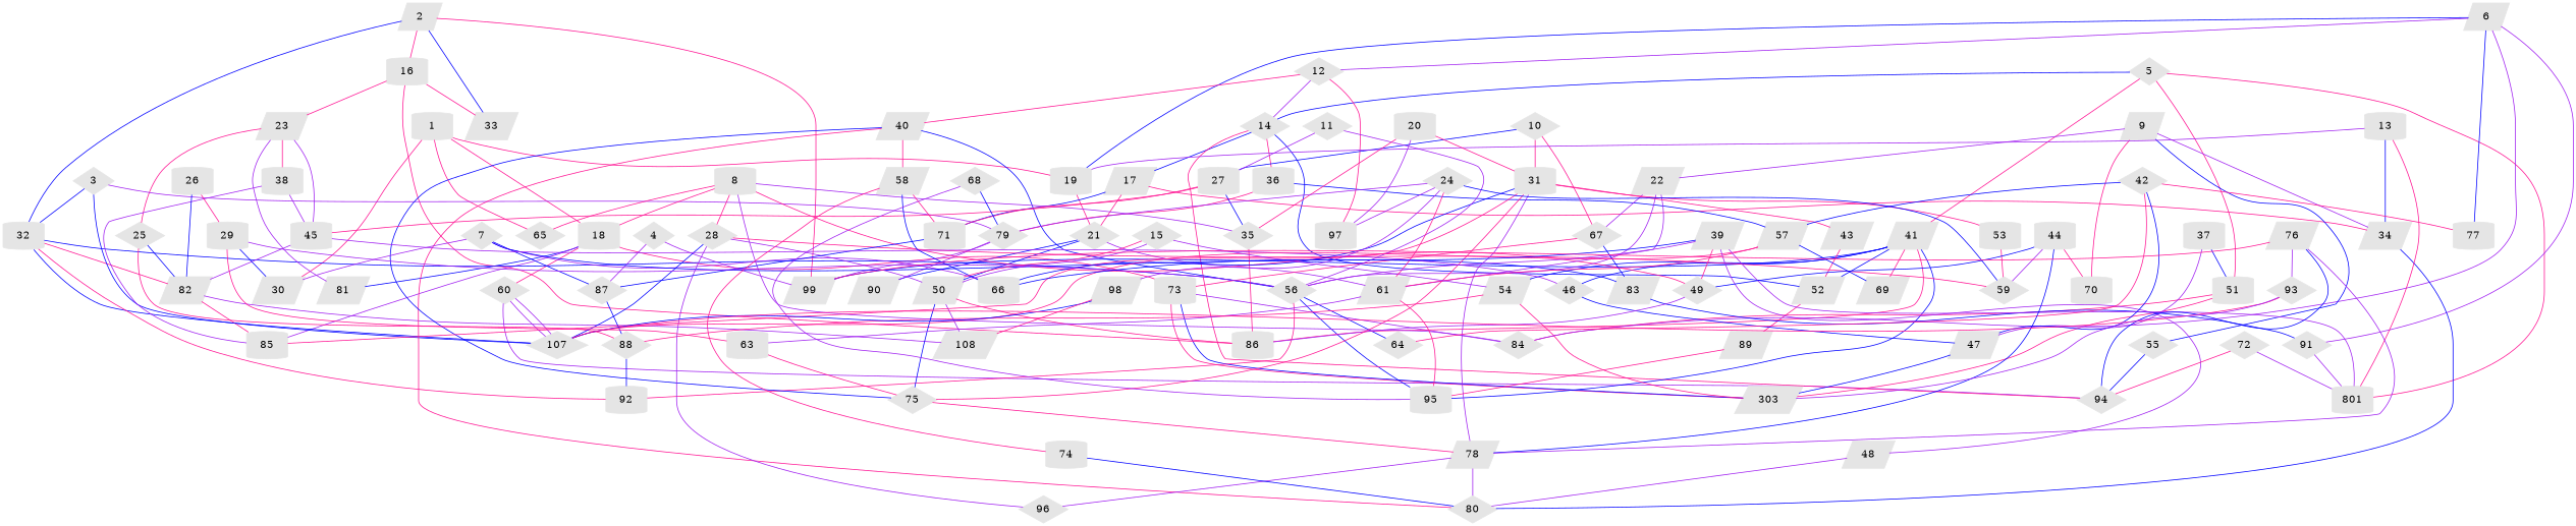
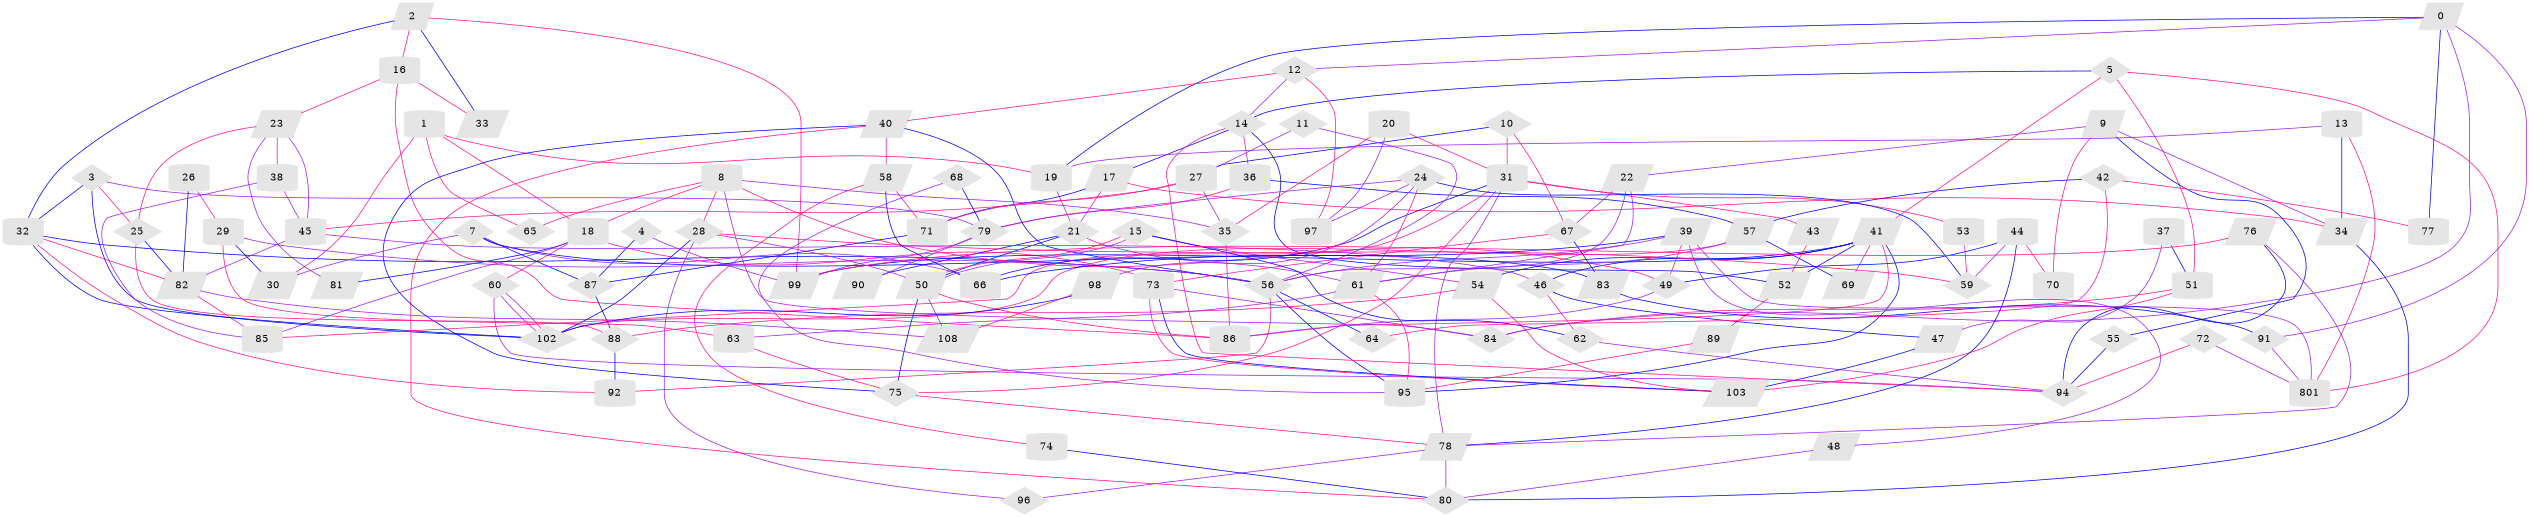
  graph {
    node [color=gray90 shape=diamond style=filled]
    edge [color=deeppink]
    1 [shape=cylinder]
    18 [shape=cylinder]
    19 [shape=cylinder]
    30 [shape=parallelogram]
    65
    60
    73 [shape=cylinder]
    81 [shape=parallelogram]
    85 [shape=cylinder]
    21
    2 [shape=parallelogram]
    16 [shape=cylinder]
    32 [shape=cylinder]
    33 [shape=parallelogram]
    99 [shape=parallelogram]
    23 [shape=parallelogram]
    86 [shape=cylinder]
-   102 [label=107]
+   102
    56
    82 [shape=parallelogram]
    92 [shape=cylinder]
    3
    25
    79
    88
    90 [shape=parallelogram]
    4
    87
    5
    14
    41 [shape=parallelogram]
    51 [shape=cylinder]
    n33 [label=801 shape=cylinder]
    17 [shape=parallelogram]
    36 [shape=cylinder]
    52 [shape=parallelogram]
    94
    54 [shape=parallelogram]
    46
    69 [shape=parallelogram]
    95 [shape=cylinder]
    84
-   103 [shape=parallelogram label=303]
-   6 [shape=parallelogram]
+   103 [shape=parallelogram]
+   6 [shape=parallelogram label=0]
    12
    77 [shape=cylinder]
    91
    40 [shape=parallelogram]
    97 [shape=cylinder]
    7
    66 [shape=cylinder]
    83 [shape=parallelogram]
    8 [shape=cylinder]
    28
    35
    49
    50 [shape=parallelogram]
    59
    96
    9 [shape=parallelogram]
    22 [shape=parallelogram]
    34 [shape=parallelogram]
    55
    70 [shape=cylinder]
    67
    61 [shape=parallelogram]
    80
    27 [shape=cylinder]
    10
    31 [shape=cylinder]
    71 [shape=cylinder]
    45 [shape=cylinder]
    43 [shape=parallelogram]
    53 [shape=cylinder]
    75
    78 [shape=parallelogram]
    11
    64
    58 [shape=parallelogram]
    13 [shape=cylinder]
    57 [shape=parallelogram]
    89 [shape=parallelogram]
    15
+   62
    n85 [label=108 shape=parallelogram]
    38 [shape=cylinder]
    20 [shape=cylinder]
    63 [shape=cylinder]
    24
    98 [shape=parallelogram]
    26 [shape=cylinder]
    29 [shape=cylinder]
    37 [shape=cylinder]
    47 [shape=parallelogram]
    39 [shape=parallelogram]
    48 [shape=parallelogram]
    74 [shape=cylinder]
    42
    44 [shape=cylinder]
    68
    72
    76 [shape=parallelogram]
-   93
    1 -- 18
    1 -- 19
    1 -- 30
    1 -- 65
    18 -- 60
    18 -- 73
    18 -- 81 [color=blue]
    18 -- 85 [color=purple]
    19 -- 21
    60 -- 102 [color=purple]
    60 -- 102 [color=purple]
    60 -- 94 [color=purple]
    73 -- 84 [color=purple]
    73 -- 103
    73 -- 103 [color=blue]
    21 -- 90 [color=blue]
    21 -- 50 [color=blue]
    21 -- 61 [color=purple]
    2 -- 16
    2 -- 32 [color=blue]
    2 -- 33 [color=blue]
    2 -- 99
    16 -- 33
    16 -- 23
    16 -- 86
    32 -- 102 [color=blue]
    32 -- 56 [color=blue]
    32 -- 82
    32 -- 92
    23 -- 81 [color=purple]
    23 -- 25
    23 -- 45 [color=purple]
    23 -- 38
    56 -- 92
    56 -- 95 [color=blue]
    56 -- 64 [color=blue]
    82 -- 85
    82 -- n85 [color=purple]
    3 -- 32 [color=blue]
    3 -- 102 [color=blue]
+   3 -- 25
    3 -- 79 [color=purple]
    25 -- 82 [color=blue]
    25 -- 88
    79 -- 99 [color=purple]
    79 -- 90 [color=purple]
    88 -- 92 [color=blue]
    4 -- 99 [color=purple]
-   4 -- 87 [color=purple]
+   4 -- 87 [color=blue]
    87 -- 88 [color=blue]
    5 -- 14 [color=blue]
    5 -- 41
    5 -- 51
    5 -- n33
    14 -- 17 [color=blue]
    14 -- 36
    14 -- 52 [color=blue]
    14 -- 94
    41 -- 99 [color=blue]
    41 -- 86
    41 -- 52 [color=blue]
    41 -- 54 [color=blue]
    41 -- 46 [color=blue]
    41 -- 69
    41 -- 95 [color=blue]
    51 -- 84
    51 -- 103
    17 -- 21
    17 -- 34
    17 -- 71 [color=blue]
    36 -- 79
    36 -- 57 [color=blue]
    52 -- 89
    54 -- 88
    54 -- 103
+   46 -- 62
    46 -- 47 [color=blue]
    6 -- 19 [color=blue]
    6 -- 84 [color=purple]
    6 -- 12 [color=purple]
    6 -- 77 [color=blue]
    6 -- 91 [color=purple]
    12 -- 14 [color=purple]
    12 -- 40
    12 -- 97
    91 -- n33 [color=purple]
    40 -- 56 [color=blue]
    40 -- 80
    40 -- 75 [color=blue]
    40 -- 58
    7 -- 30 [color=purple]
    7 -- 87 [color=blue]
    7 -- 66 [color=purple]
    7 -- 83 [color=blue]
    83 -- 91 [color=blue]
    8 -- 18
    8 -- 65
    8 -- 84 [color=purple]
    8 -- 28
    8 -- 35 [color=purple]
    8 -- 49
    28 -- 102 [color=blue]
    28 -- 50 [color=purple]
    28 -- 59
    28 -- 96 [color=purple]
    35 -- 86
    49 -- 86 [color=purple]
    50 -- 86
    50 -- 75 [color=blue]
    50 -- n85 [color=purple]
    9 -- 22 [color=purple]
    9 -- 34 [color=purple]
    9 -- 55 [color=blue]
    9 -- 70
    22 -- 56 [color=purple]
    22 -- 67 [color=purple]
    22 -- 61 [color=purple]
    34 -- 80 [color=blue]
    55 -- 94 [color=blue]
    67 -- 73
    67 -- 83 [color=blue]
    61 -- 95
    61 -- 63 [color=purple]
-   27 -- 35 [color=blue]
+   27 -- 35 [color=purple]
    27 -- 71
    27 -- 45
    10 -- 67
    10 -- 27 [color=blue]
    10 -- 31
    31 -- 85
    31 -- 66 [color=blue]
    31 -- 43
    31 -- 53
    31 -- 75
    31 -- 78 [color=purple]
    71 -- 87 [color=blue]
    45 -- 82 [color=purple]
    45 -- 46 [color=purple]
    43 -- 52
    53 -- 59
    75 -- 78
    78 -- 96 [color=purple]
    78 -- 80 [color=purple]
    11 -- 56 [color=purple]
    11 -- 27 [color=purple]
    58 -- 66 [color=blue]
    58 -- 71
    58 -- 74
    13 -- 19 [color=purple]
    13 -- n33
    13 -- 34 [color=blue]
    57 -- 102
    57 -- 69 [color=blue]
-   57 -- 61
+   57 -- 61 [color=purple]
    89 -- 95
    15 -- 54 [color=purple]
    15 -- 50
    15 -- 50 [color=purple]
+   15 -- 62 [color=blue]
+   62 -- 94 [color=purple]
    38 -- 85 [color=purple]
    38 -- 45 [color=purple]
    20 -- 97 [color=purple]
    20 -- 35
    20 -- 31
    63 -- 75
    24 -- 79 [color=purple]
    24 -- 97 [color=purple]
    24 -- 59 [color=blue]
    24 -- 61
    24 -- 98 [color=purple]
    98 -- 102 [color=blue]
    98 -- n85
    26 -- 82 [color=blue]
    26 -- 29
    29 -- 30 [color=blue]
    29 -- 56 [color=purple]
    29 -- 63
    37 -- 51 [color=blue]
    37 -- 47 [color=purple]
    47 -- 103 [color=blue]
    39 -- 56 [color=purple]
    39 -- n33 [color=purple]
    39 -- 66 [color=blue]
    39 -- 49
    39 -- 48 [color=purple]
    48 -- 80 [color=purple]
    74 -- 80 [color=blue]
    42 -- 77
    42 -- 64
    42 -- 57 [color=blue]
-   42 -- 47 [color=blue]
    44 -- 49 [color=blue]
    44 -- 59 [color=purple]
    44 -- 70
    44 -- 78 [color=blue]
    68 -- 79 [color=blue]
    68 -- 95 [color=purple]
    72 -- n33 [color=purple]
    72 -- 94
    76 -- 99
    76 -- 94 [color=blue]
    76 -- 78 [color=purple]
-   76 -- 93 [color=purple]
-   93 -- 102
-   93 -- 103 [color=purple]
  }
